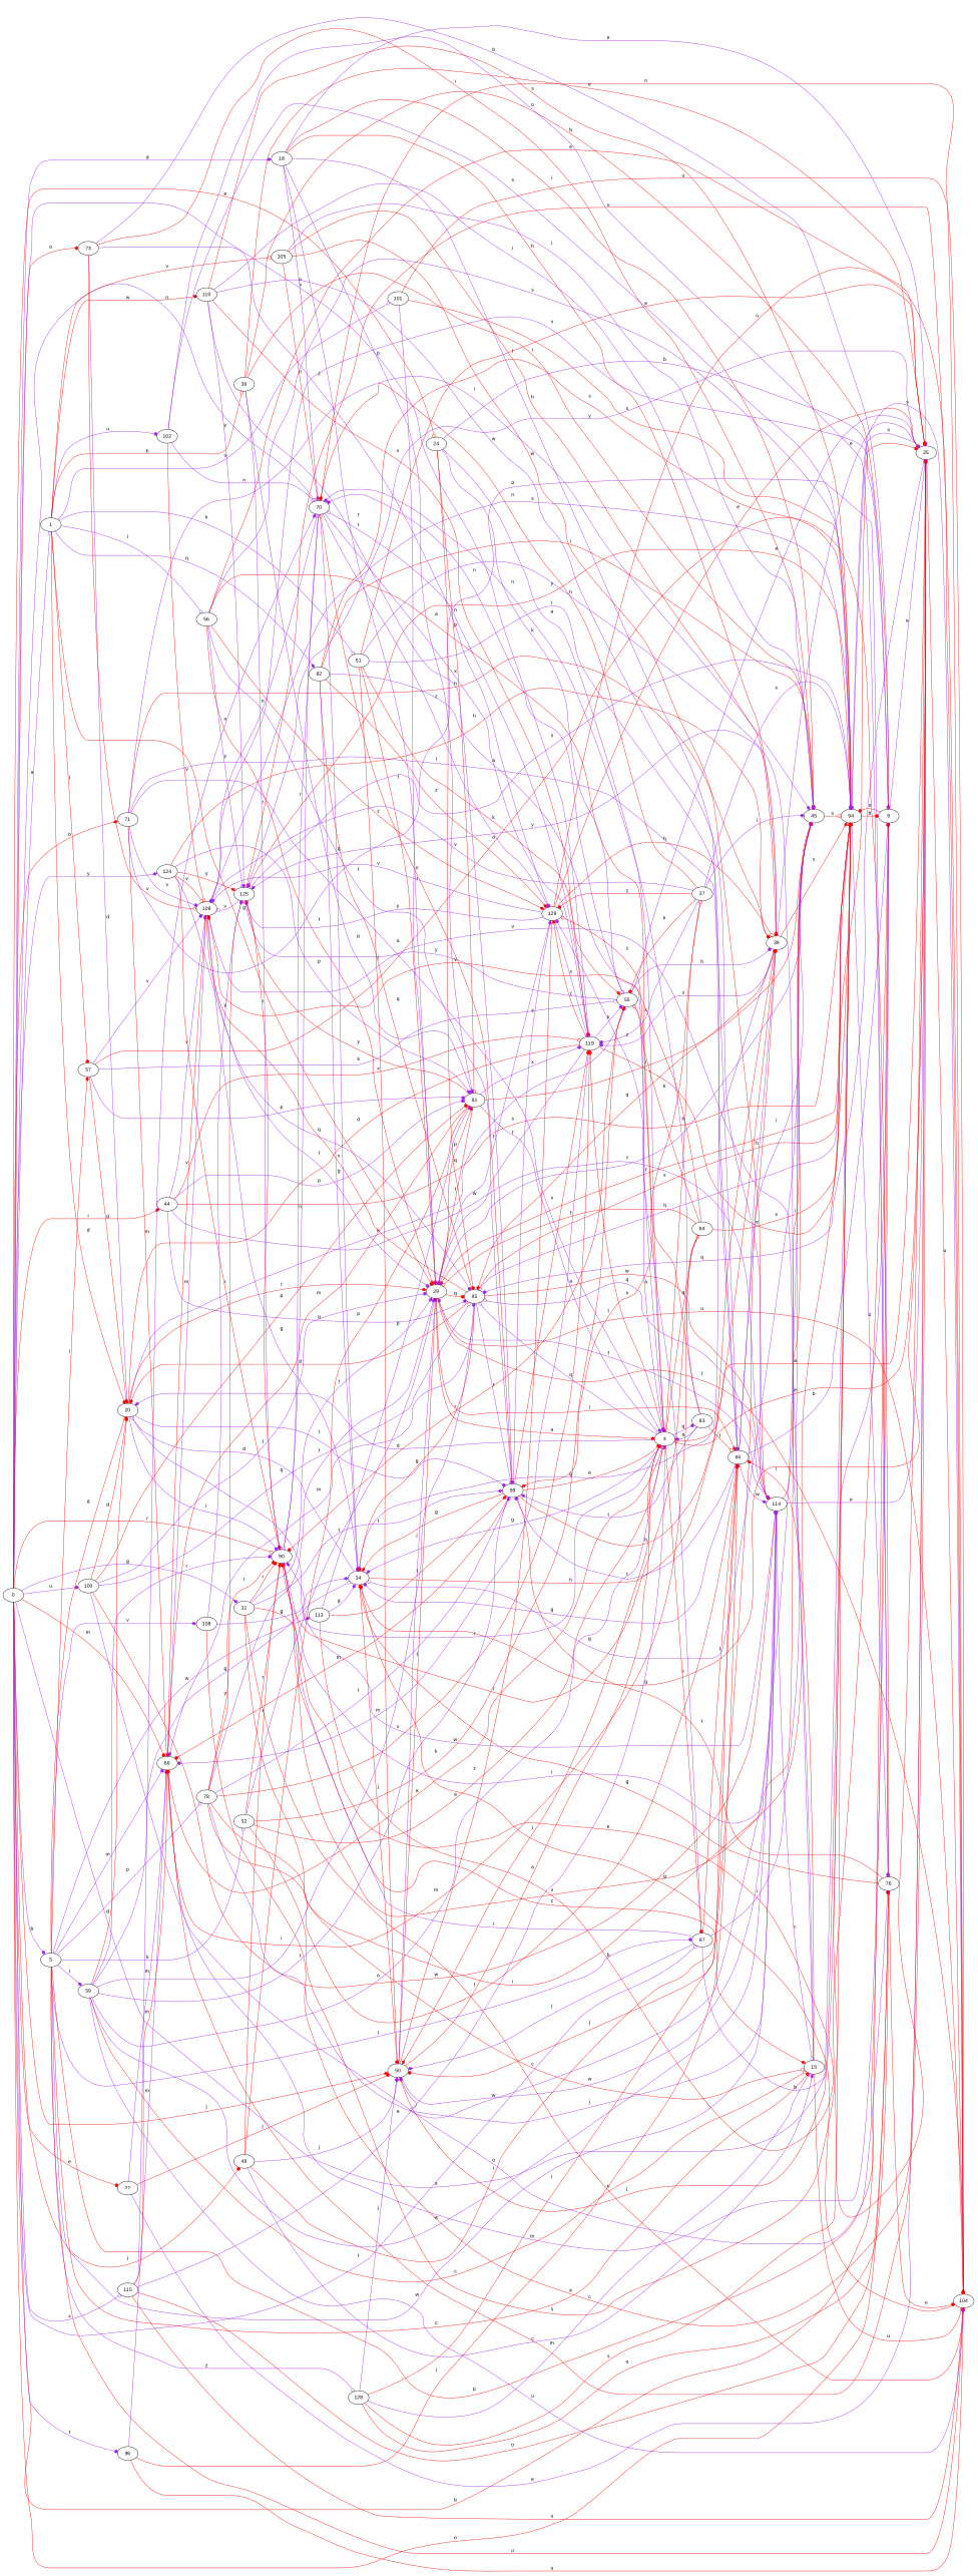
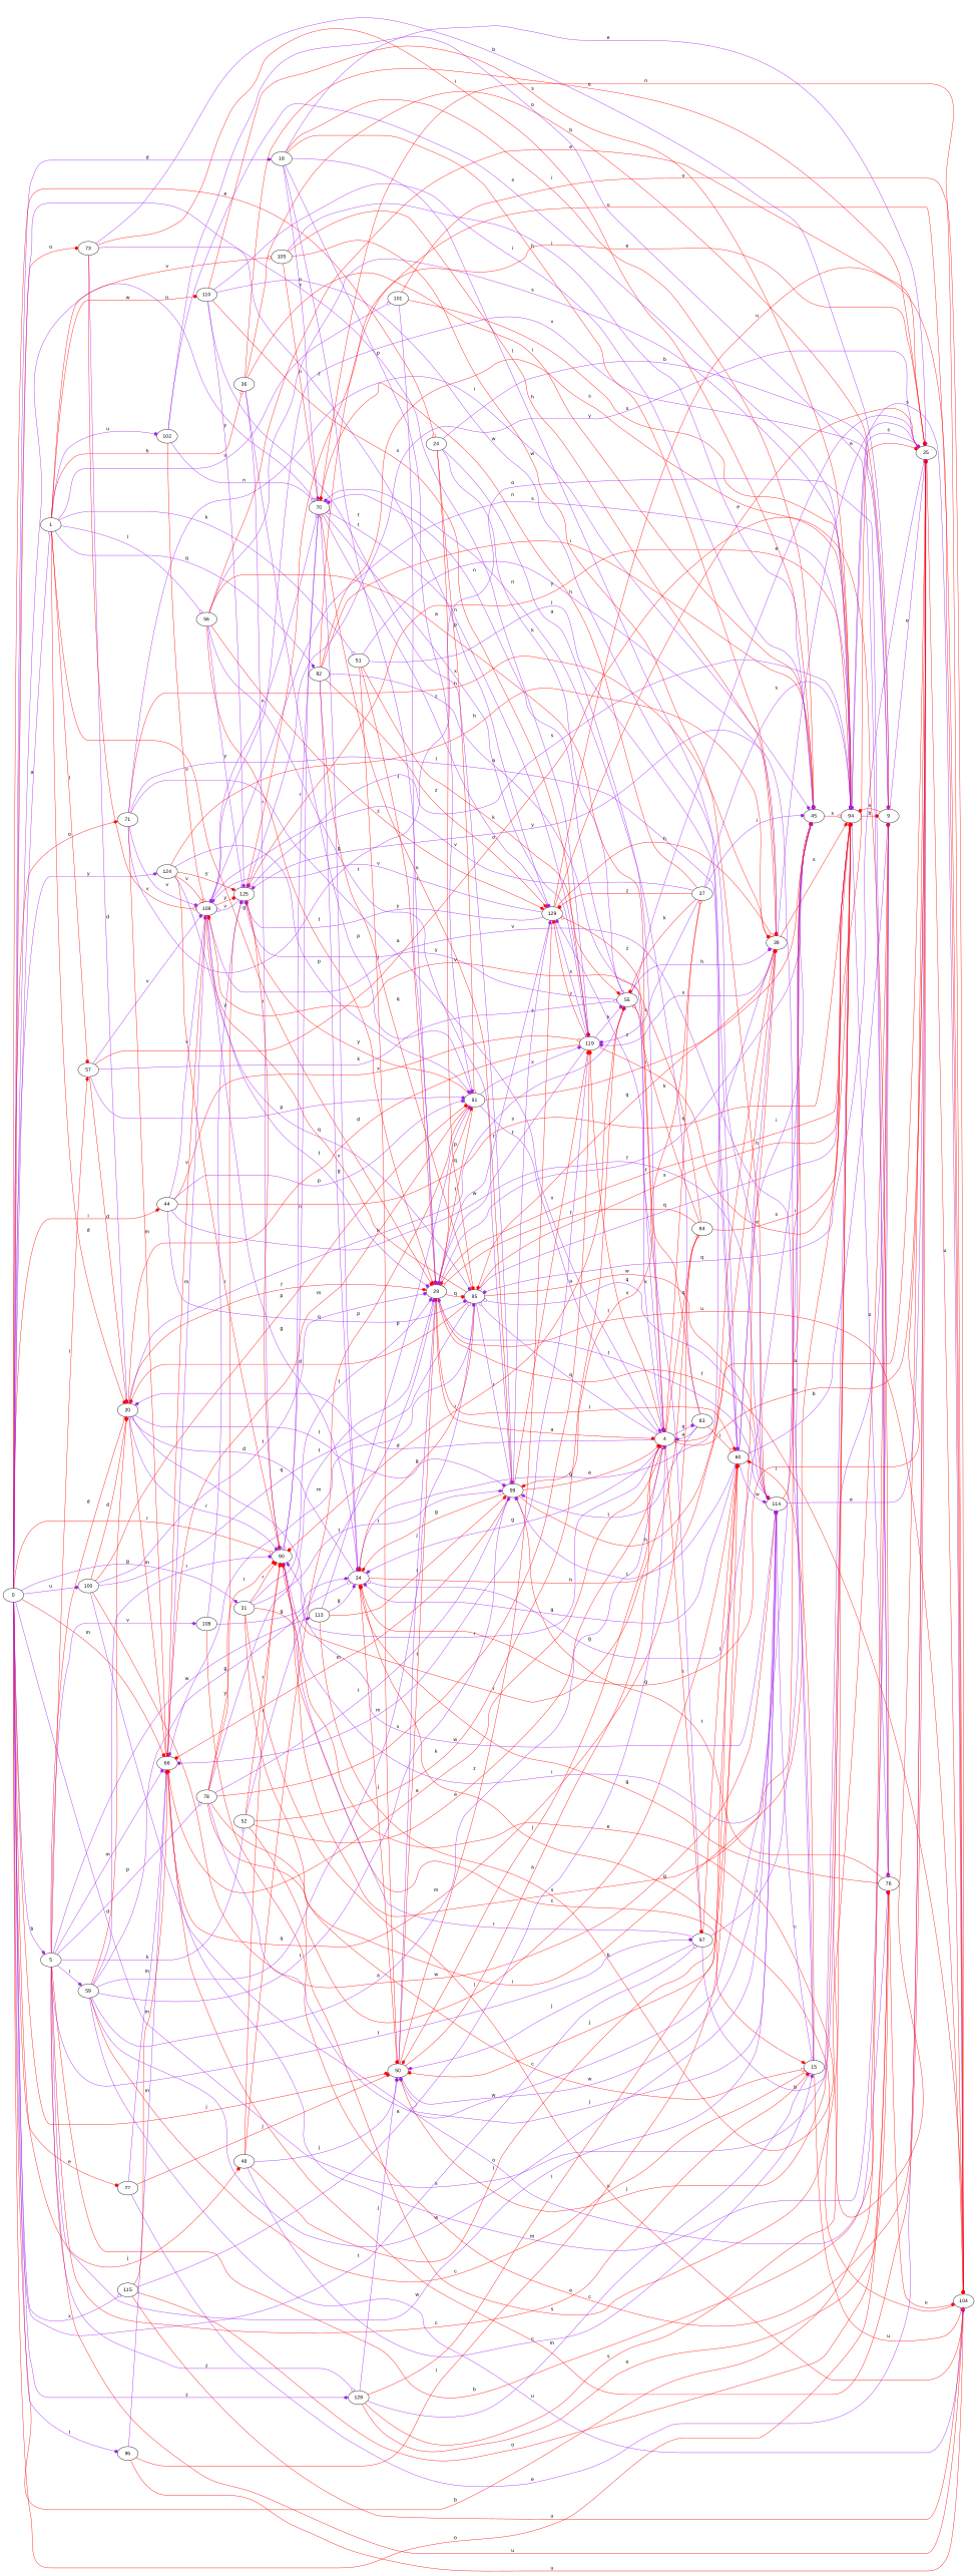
  strict digraph {
    fontname="Liberation Sans"
    rankdir=LR
    node [fontname="Liberation Sans"]
    edge [arrowhead=dot color=purple fontname="Liberation Sans"]
    0
    1
    5
    9
    18
    22
    24
    31
    44
    48
    50
    66
    70
    71
    73
    76
    90
    94
    96
    97
    100
    115
    119
    124
    128
    20
    29
    36
    51
    56
    57
    82
    101
    102
    105
    110
    15
    52
    59
    78
    104
    108
    113
    114
    25
    109
    60
    39
    45
    81
    4
    85
    55
    99
    129
    34
    125
    37
    83
    84
    0 -> 1 [arrowhead=odot label=a]
    0 -> 5 [arrowhead=diamond label=b]
    0 -> 9 [color=red label=b]
    0 -> 18 [arrowhead=diamond label=d]
    0 -> 22 [color=red label=e]
    0 -> 24 [arrowhead=odot color=red label=e]
    0 -> 31 [arrowhead=diamond label=g]
    0 -> 44 [arrowhead=diamond color=red label=i]
    0 -> 48 [color=red label=j]
    0 -> 50 [arrowhead=diamond color=red label=j]
    0 -> 66 [color=red label=m]
    0 -> 70 [arrowhead=odot label=n]
    0 -> 71 [arrowhead=diamond color=red label=o]
    0 -> 73 [color=red label=o]
    0 -> 76 [arrowhead=odot color=red label=o]
    0 -> 90 [arrowhead=odot color=red label=r]
    0 -> 94 [arrowhead=odot label=s]
    0 -> 96 [label=t]
    0 -> 97 [arrowhead=odot label=t]
    0 -> 100 [label=u]
    0 -> 115 [arrowhead=odot label=x]
    0 -> 119 [label=x]
    0 -> 124 [arrowhead=diamond label=y]
+   0 -> 128 [arrowhead=diamond label=z]
    1 -> 20 [color=red label=d]
    1 -> 29 [color=red label=g]
    1 -> 36 [arrowhead=odot color=red label=h]
    1 -> 51 [arrowhead=odot label=k]
    1 -> 56 [arrowhead=odot label=l]
    1 -> 57 [color=red label=l]
    1 -> 82 [arrowhead=diamond label=q]
    1 -> 101 [arrowhead=odot label=u]
    1 -> 102 [label=u]
    1 -> 105 [arrowhead=odot color=red label=v]
    1 -> 110 [color=red label=w]
    5 -> 9 [color=red label=b]
    5 -> 66 [label=m]
    5 -> 97 [label=t]
    5 -> 128 [arrowhead=odot label=z]
    5 -> 20 [arrowhead=odot color=red label=d]
    5 -> 57 [arrowhead=diamond color=red label=l]
    5 -> 15 [color=red label=c]
    5 -> 52 [arrowhead=odot label=k]
    5 -> 59 [arrowhead=diamond label=l]
    5 -> 78 [arrowhead=odot label=p]
    5 -> 104 [arrowhead=diamond color=red label=u]
    5 -> 108 [arrowhead=diamond label=v]
    5 -> 113 [arrowhead=diamond label=w]
    5 -> 114 [arrowhead=diamond label=w]
    9 -> 66 [arrowhead=odot label=m]
    9 -> 94 [color=red label=s]
    9 -> 25 [arrowhead=odot label=e]
    9 -> 109 [label=v]
    18 -> 70 [arrowhead=diamond label=n]
    18 -> 29 [arrowhead=diamond label=f]
    18 -> 25 [arrowhead=diamond label=e]
    18 -> 60 [arrowhead=odot label=l]
    18 -> 39 [arrowhead=diamond color=red label=h]
    18 -> 45 [arrowhead=odot color=red label=i]
    18 -> 81 [arrowhead=diamond label=p]
    22 -> 50 [color=red label=j]
    22 -> 66 [arrowhead=diamond label=m]
    22 -> 25 [arrowhead=diamond label=e]
    24 -> 9 [arrowhead=odot label=b]
    24 -> 81 [arrowhead=odot color=red label=p]
    24 -> 4 [arrowhead=diamond label=a]
    24 -> 85 [color=red label=q]
    24 -> 55 [arrowhead=odot label=k]
    31 -> 90 [color=red label=r]
    31 -> 94 [color=red label=s]
    31 -> 29 [arrowhead=diamond label=f]
    31 -> 15 [arrowhead=odot color=red label=c]
    31 -> 104 [arrowhead=odot color=red label=u]
    31 -> 99 [arrowhead=diamond label=t]
    44 -> 94 [arrowhead=diamond color=red label=s]
    44 -> 119 [arrowhead=odot color=red label=x]
    44 -> 114 [arrowhead=diamond label=w]
    44 -> 109 [arrowhead=diamond label=v]
    44 -> 81 [label=p]
    44 -> 85 [label=q]
    48 -> 50 [arrowhead=diamond label=j]
    48 -> 90 [arrowhead=diamond color=red label=r]
    48 -> 15 [arrowhead=diamond label=c]
    48 -> 60 [arrowhead=odot color=red label=l]
    48 -> 81 [arrowhead=odot color=red label=p]
    50 -> 29 [color=red label=f]
    50 -> 114 [label=w]
    50 -> 4 [color=red label=a]
    50 -> 129 [arrowhead=odot color=red label=z]
    66 -> 109 [arrowhead=odot color=red label=v]
    66 -> 4 [arrowhead=odot color=red label=a]
    70 -> 90 [arrowhead=odot label=r]
    70 -> 119 [label=x]
    70 -> 129 [label=z]
    70 -> 34 [arrowhead=diamond label=g]
    71 -> 66 [arrowhead=odot color=red label=m]
    71 -> 76 [arrowhead=odot label=o]
    71 -> 109 [label=v]
    71 -> 60 [arrowhead=odot label=l]
    71 -> 39 [arrowhead=odot color=red label=h]
    71 -> 45 [arrowhead=diamond label=i]
    71 -> 4 [arrowhead=diamond label=a]
    73 -> 9 [arrowhead=diamond label=b]
    73 -> 20 [label=d]
    73 -> 109 [arrowhead=odot color=red label=v]
    73 -> 45 [color=red label=i]
    73 -> 129 [label=z]
    76 -> 104 [color=red label=u]
    76 -> 99 [arrowhead=odot color=red label=t]
    76 -> 34 [arrowhead=diamond color=red label=g]
    90 -> 70 [arrowhead=odot label=n]
    90 -> 15 [arrowhead=diamond color=red label=c]
    90 -> 25 [arrowhead=odot color=red label=e]
    90 -> 45 [arrowhead=odot label=i]
    94 -> 9 [color=red label=b]
    94 -> 50 [arrowhead=diamond color=red label=j]
    94 -> 76 [arrowhead=diamond label=o]
    94 -> 29 [arrowhead=diamond color=red label=f]
    94 -> 85 [arrowhead=odot label=q]
    94 -> 125 [arrowhead=diamond color=red label=y]
    96 -> 66 [arrowhead=odot label=m]
    96 -> 104 [arrowhead=odot color=red label=u]
    96 -> 60 [color=red label=l]
    97 -> 9 [label=b]
    97 -> 50 [arrowhead=diamond label=j]
    97 -> 90 [label=r]
    97 -> 60 [arrowhead=diamond color=red label=l]
    97 -> 45 [label=i]
    97 -> 129 [label=z]
    100 -> 76 [label=o]
    100 -> 20 [color=red label=d]
    100 -> 29 [label=f]
    100 -> 114 [arrowhead=odot color=red label=w]
    100 -> 81 [color=red label=p]
    100 -> 85 [arrowhead=odot label=q]
    115 -> 66 [color=red label=m]
-   115 -> 70 [arrowhead=diamond label=n]
    115 -> 76 [color=red label=o]
    115 -> 104 [arrowhead=odot color=red label=u]
    115 -> 4 [label=a]
    119 -> 66 [label=m]
    119 -> 70 [arrowhead=odot label=n]
    119 -> 20 [arrowhead=odot color=red label=d]
    119 -> 29 [arrowhead=odot label=f]
    119 -> 25 [color=red label=e]
    119 -> 55 [label=k]
    119 -> 129 [color=red label=z]
    124 -> 90 [arrowhead=diamond color=red label=r]
    124 -> 109 [arrowhead=odot color=red label=v]
    124 -> 39 [color=red label=h]
    124 -> 81 [arrowhead=diamond label=p]
    124 -> 85 [label=q]
    124 -> 125 [arrowhead=diamond color=red label=y]
    128 -> 50 [arrowhead=diamond label=j]
    128 -> 76 [arrowhead=diamond color=red label=o]
    128 -> 94 [color=red label=s]
    128 -> 15 [arrowhead=odot label=c]
    128 -> 60 [arrowhead=diamond color=red label=l]
+   20 -> 66 [arrowhead=odot color=red label=m]
    20 -> 90 [label=r]
    20 -> 29 [arrowhead=diamond color=red label=f]
    20 -> 114 [arrowhead=odot label=w]
    20 -> 55 [arrowhead=diamond label=k]
    20 -> 99 [label=t]
    29 -> 50 [arrowhead=odot label=j]
    29 -> 104 [arrowhead=diamond color=red label=u]
    29 -> 60 [arrowhead=diamond color=red label=l]
    29 -> 81 [arrowhead=diamond color=red label=p]
    29 -> 4 [color=red label=a]
    29 -> 85 [color=red label=q]
    36 -> 9 [arrowhead=odot color=red label=b]
    36 -> 90 [arrowhead=diamond label=r]
    36 -> 25 [arrowhead=odot color=red label=e]
    36 -> 45 [arrowhead=diamond color=red label=i]
    36 -> 81 [label=p]
    51 -> 50 [color=red label=j]
    51 -> 29 [arrowhead=diamond color=red label=f]
-   51 -> 25 [arrowhead=diamond color=red label=e]
+   82 -> 25 [arrowhead=diamond color=red label=e]
    51 -> 60 [label=l]
    51 -> 39 [arrowhead=odot label=h]
    51 -> 55 [arrowhead=diamond color=red label=k]
    56 -> 94 [label=s]
    56 -> 29 [arrowhead=diamond color=red label=f]
    56 -> 25 [arrowhead=diamond color=red label=e]
    56 -> 4 [color=red label=a]
    56 -> 99 [arrowhead=odot label=t]
    56 -> 129 [arrowhead=diamond color=red label=z]
    56 -> 125 [arrowhead=odot label=y]
    57 -> 76 [arrowhead=odot color=red label=o]
    57 -> 20 [arrowhead=diamond color=red label=d]
    57 -> 109 [label=v]
    57 -> 81 [label=p]
    57 -> 55 [arrowhead=odot label=k]
    82 -> 94 [color=red label=s]
    82 -> 45 [arrowhead=diamond color=red label=i]
    82 -> 4 [arrowhead=diamond label=a]
    82 -> 85 [arrowhead=odot color=red label=q]
    82 -> 129 [arrowhead=diamond color=red label=z]
    82 -> 34 [label=g]
    101 -> 94 [color=red label=s]
    101 -> 29 [label=f]
    101 -> 104 [arrowhead=odot color=red label=u]
    102 -> 70 [arrowhead=odot label=n]
    102 -> 76 [arrowhead=odot label=o]
    102 -> 94 [arrowhead=diamond label=s]
    102 -> 109 [arrowhead=odot color=red label=v]
    105 -> 70 [arrowhead=odot color=red label=n]
    105 -> 114 [color=red label=w]
    105 -> 39 [color=red label=h]
    105 -> 45 [label=i]
    110 -> 94 [color=red label=s]
    110 -> 119 [arrowhead=diamond color=red label=x]
    110 -> 114 [arrowhead=diamond label=w]
    110 -> 45 [arrowhead=diamond label=i]
    110 -> 99 [label=t]
    110 -> 125 [label=y]
    15 -> 104 [arrowhead=odot color=red label=u]
    15 -> 109 [label=v]
    15 -> 60 [arrowhead=diamond color=red label=l]
    15 -> 125 [arrowhead=diamond label=y]
    52 -> 90 [color=red label=r]
    52 -> 94 [color=red label=s]
    52 -> 29 [arrowhead=odot label=f]
    52 -> 4 [arrowhead=odot color=red label=a]
    52 -> 55 [arrowhead=diamond color=red label=k]
    59 -> 90 [label=r]
    59 -> 20 [arrowhead=diamond color=red label=d]
    59 -> 15 [arrowhead=odot color=red label=c]
    59 -> 104 [arrowhead=diamond label=u]
    59 -> 114 [arrowhead=odot label=w]
    59 -> 4 [arrowhead=odot label=a]
-   59 -> 85 [label=i]
+   59 -> 85 [label=q]
    59 -> 99 [arrowhead=diamond label=t]
    59 -> 34 [arrowhead=odot label=g]
    78 -> 90 [color=red label=r]
    78 -> 119 [arrowhead=diamond color=red label=x]
    78 -> 29 [arrowhead=diamond label=f]
    78 -> 114 [arrowhead=odot label=w]
    78 -> 60 [arrowhead=diamond color=red label=l]
    78 -> 45 [color=red label=i]
    78 -> 99 [arrowhead=odot label=t]
    78 -> 125 [arrowhead=odot color=red label=y]
    104 -> 70 [arrowhead=diamond color=red label=n]
    104 -> 94 [label=s]
    104 -> 29 [arrowhead=odot color=red label=f]
    104 -> 34 [arrowhead=odot color=red label=g]
    108 -> 25 [color=red label=e]
    108 -> 34 [arrowhead=diamond label=g]
    108 -> 125 [label=y]
    113 -> 9 [arrowhead=diamond color=red label=b]
    113 -> 81 [label=p]
    113 -> 99 [arrowhead=diamond color=red label=t]
    113 -> 34 [arrowhead=diamond label=g]
    114 -> 50 [label=j]
    114 -> 29 [arrowhead=diamond label=f]
    114 -> 15 [arrowhead=odot label=c]
    114 -> 25 [label=e]
    114 -> 45 [arrowhead=odot color=red label=i]
    114 -> 85 [arrowhead=odot label=q]
    25 -> 66 [color=red label=m]
    25 -> 94 [label=s]
    25 -> 104 [arrowhead=odot color=red label=u]
    25 -> 4 [arrowhead=odot color=red label=a]
    25 -> 85 [label=q]
    25 -> 34 [arrowhead=diamond color=red label=g]
    25 -> 125 [arrowhead=diamond label=y]
    109 -> 66 [label=m]
    109 -> 70 [arrowhead=odot label=n]
    109 -> 94 [label=s]
    109 -> 29 [label=f]
    109 -> 34 [arrowhead=odot label=g]
+   109 -> 125 [color=red label=y]
    60 -> 9 [arrowhead=odot label=b]
    60 -> 114 [arrowhead=diamond label=w]
    60 -> 39 [arrowhead=odot label=h]
    60 -> 45 [label=i]
    60 -> 99 [label=t]
    60 -> 34 [label=g]
    39 -> 50 [color=red label=j]
    39 -> 94 [arrowhead=diamond color=red label=s]
    39 -> 119 [label=x]
    39 -> 25 [label=e]
    39 -> 85 [arrowhead=diamond color=red label=q]
    39 -> 34 [arrowhead=diamond label=g]
    45 -> 94 [arrowhead=odot color=red label=s]
    45 -> 29 [arrowhead=odot label=f]
    45 -> 34 [arrowhead=odot label=g]
    81 -> 66 [color=red label=m]
    81 -> 119 [label=x]
    81 -> 29 [color=red label=f]
    81 -> 45 [arrowhead=odot color=red label=i]
    81 -> 4 [arrowhead=odot label=a]
    81 -> 125 [color=red label=y]
    4 -> 50 [arrowhead=diamond color=red label=j]
    4 -> 90 [arrowhead=diamond label=r]
    4 -> 97 [color=red label=t]
    4 -> 119 [arrowhead=diamond color=red label=x]
    4 -> 20 [arrowhead=diamond label=d]
    4 -> 25 [arrowhead=diamond color=red label=e]
    4 -> 85 [arrowhead=odot label=q]
    4 -> 34 [arrowhead=diamond label=g]
    4 -> 37 [arrowhead=odot color=red label=h]
    4 -> 83 [label=q]
    4 -> 84 [arrowhead=odot color=red label=q]
    85 -> 66 [arrowhead=diamond label=m]
    85 -> 94 [arrowhead=odot color=red label=s]
    85 -> 20 [arrowhead=diamond color=red label=d]
    85 -> 114 [arrowhead=odot color=red label=w]
    85 -> 109 [arrowhead=odot color=red label=v]
    85 -> 99 [arrowhead=odot label=t]
    85 -> 34 [color=red label=g]
    55 -> 70 [label=n]
    55 -> 90 [color=red label=r]
    55 -> 25 [arrowhead=odot label=e]
    55 -> 39 [label=h]
-   55 -> 4 [arrowhead=diamond label=a]
+   55 -> 4 [arrowhead=diamond label=k]
    55 -> 125 [arrowhead=odot label=y]
    99 -> 66 [color=red label=m]
    99 -> 70 [arrowhead=odot color=red label=n]
    99 -> 119 [arrowhead=diamond color=red label=x]
    99 -> 39 [color=red label=h]
    99 -> 4 [color=red label=a]
    99 -> 129 [arrowhead=diamond label=z]
    99 -> 34 [arrowhead=diamond color=red label=g]
    129 -> 119 [arrowhead=odot label=x]
    129 -> 29 [label=f]
    129 -> 104 [arrowhead=odot color=red label=u]
    129 -> 25 [arrowhead=odot color=red label=e]
    129 -> 109 [arrowhead=diamond label=v]
    129 -> 39 [arrowhead=odot color=red label=h]
    129 -> 125 [arrowhead=diamond label=y]
    34 -> 50 [color=red label=j]
    34 -> 20 [arrowhead=odot label=d]
    34 -> 39 [color=red label=h]
    125 -> 90 [arrowhead=odot color=red label=r]
    125 -> 94 [arrowhead=odot label=s]
    125 -> 104 [arrowhead=diamond color=red label=u]
    125 -> 109 [arrowhead=odot label=v]
    37 -> 70 [arrowhead=diamond color=red label=n]
    37 -> 94 [label=s]
    37 -> 119 [label=x]
    37 -> 109 [arrowhead=odot label=v]
    37 -> 45 [label=i]
    37 -> 55 [color=red label=k]
    37 -> 99 [arrowhead=diamond color=red label=t]
    37 -> 129 [color=red label=z]
    83 -> 70 [label=n]
    83 -> 60 [arrowhead=odot color=red label=l]
    83 -> 4 [arrowhead=diamond label=a]
    83 -> 99 [arrowhead=diamond label=t]
    83 -> 129 [arrowhead=odot color=red label=z]
    84 -> 66 [arrowhead=odot color=red label=m]
    84 -> 90 [arrowhead=diamond color=red label=r]
    84 -> 94 [arrowhead=odot color=red label=s]
    84 -> 29 [arrowhead=odot color=red label=f]
    84 -> 109 [arrowhead=diamond color=red label=v]
    84 -> 55 [arrowhead=odot color=red label=k]
  }
